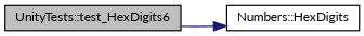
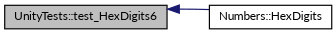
  digraph {
    rankdir=LR
    fontname=Lato
    node [color=black fontname=Lato fontsize=10 shape=record style=filled]
    n1 [fillcolor=grey75 fontcolor=black height=0.2 label="UnityTests::test_HexDigits6" width=0.4]
    n2 [fillcolor=white height=0.2 label="Numbers::HexDigits" width=0.4]
-   n1 -> n2 [color=midnightblue fontname=Lato fontsize=10 labelfontname=Helvetica labelfontsize=10 style=solid]
+   n2 -> n1 [color=midnightblue fontname=Lato fontsize=10 labelfontname=Helvetica labelfontsize=10 style=solid]
  }
